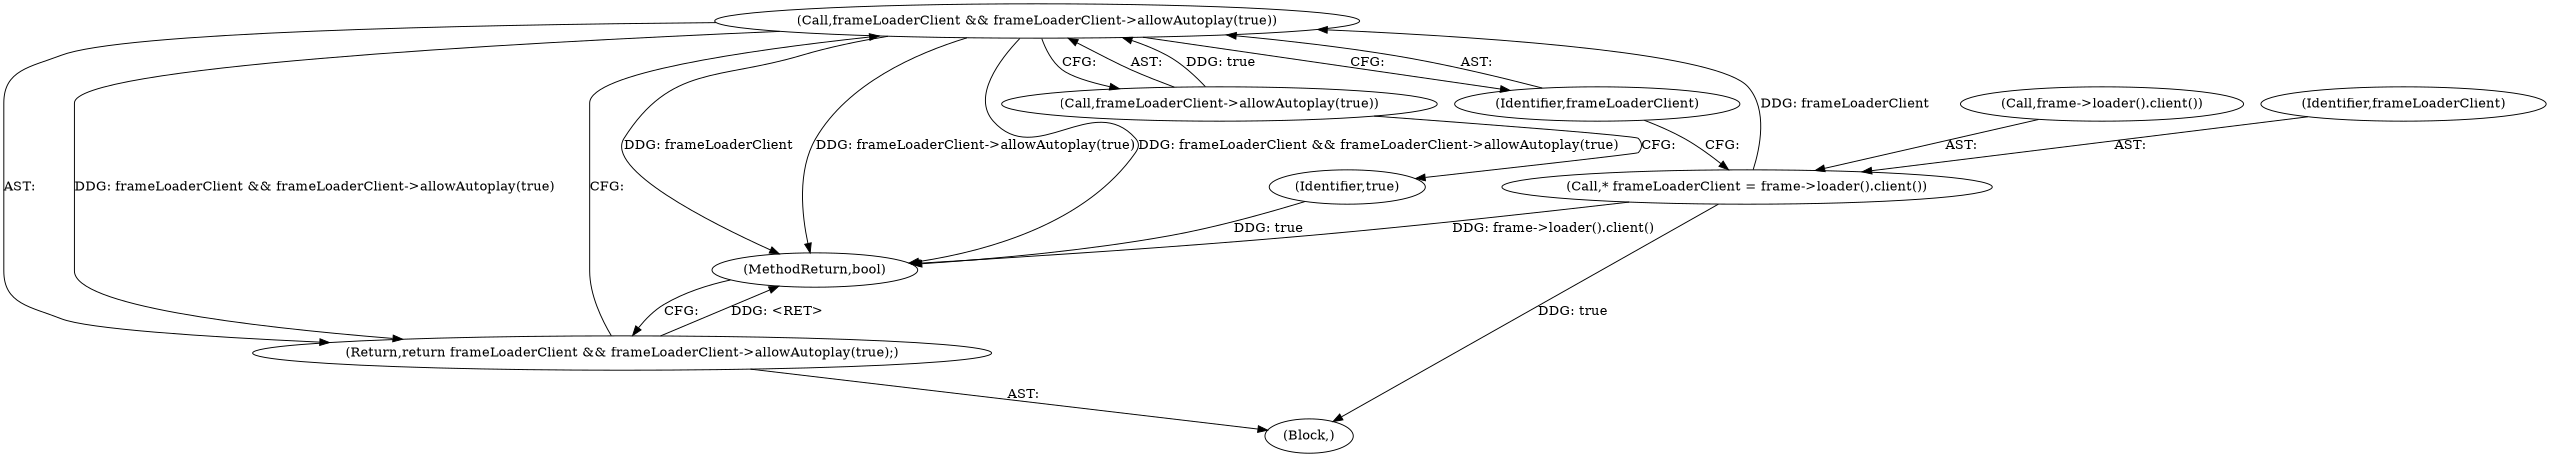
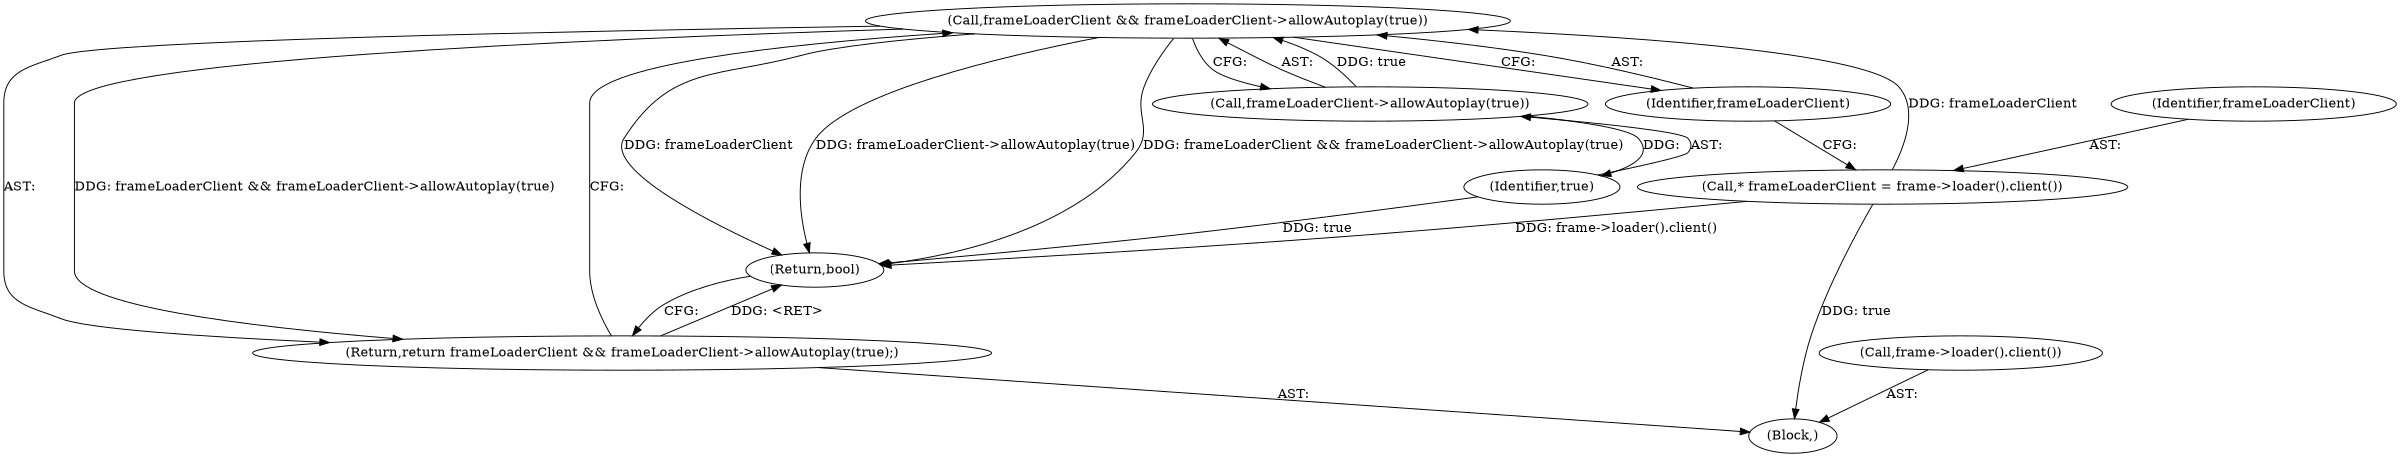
  digraph {
    n1 [label="(Call,frameLoaderClient && frameLoaderClient->allowAutoplay(true))"]
    n2 [label="(Call,frameLoaderClient->allowAutoplay(true))"]
    n3 [label="(Return,return frameLoaderClient && frameLoaderClient->allowAutoplay(true);)"]
-   n4 [label="(MethodReturn,bool)"]
+   n4 [label="(Return,bool)"]
    n5 [label="(Identifier,frameLoaderClient)"]
    n6 [label="(Identifier,true)"]
    n7 [label="(Block,)"]
    n8 [label="(Call,* frameLoaderClient = frame->loader().client())"]
    n9 [label="(Call,frame->loader().client())"]
    n10 [label="(Identifier,frameLoaderClient)"]
    n1 -> n2 [label="CFG: "]
    n1 -> n3 [label="AST: "]
    n1 -> n3 [label="DDG: frameLoaderClient && frameLoaderClient->allowAutoplay(true)"]
    n1 -> n4 [label="DDG: frameLoaderClient"]
    n1 -> n4 [label="DDG: frameLoaderClient->allowAutoplay(true)"]
    n1 -> n4 [label="DDG: frameLoaderClient && frameLoaderClient->allowAutoplay(true)"]
    n1 -> n5 [label="CFG: "]
    n2 -> n1 [label="AST: "]
    n2 -> n1 [label="DDG: true"]
-   n2 -> n6 [label="CFG: "]
+   n2 -> n6 [label="DDG: "]
    n3 -> n1 [label="CFG: "]
    n3 -> n4 [label="DDG: <RET>"]
    n3 -> n7 [label="AST: "]
    n4 -> n3 [label="CFG: "]
    n5 -> n1 [label="AST: "]
    n5 -> n8 [label="CFG: "]
+   n6 -> n2 [label="AST: "]
    n6 -> n4 [label="DDG: true"]
    n8 -> n1 [label="DDG: frameLoaderClient"]
    n8 -> n4 [label="DDG: frame->loader().client()"]
    n8 -> n7 [label="DDG: true"]
-   n9 -> n8 [label="AST: "]
+   n9 -> n7 [label="AST: "]
    n10 -> n8 [label="AST: "]
  }
